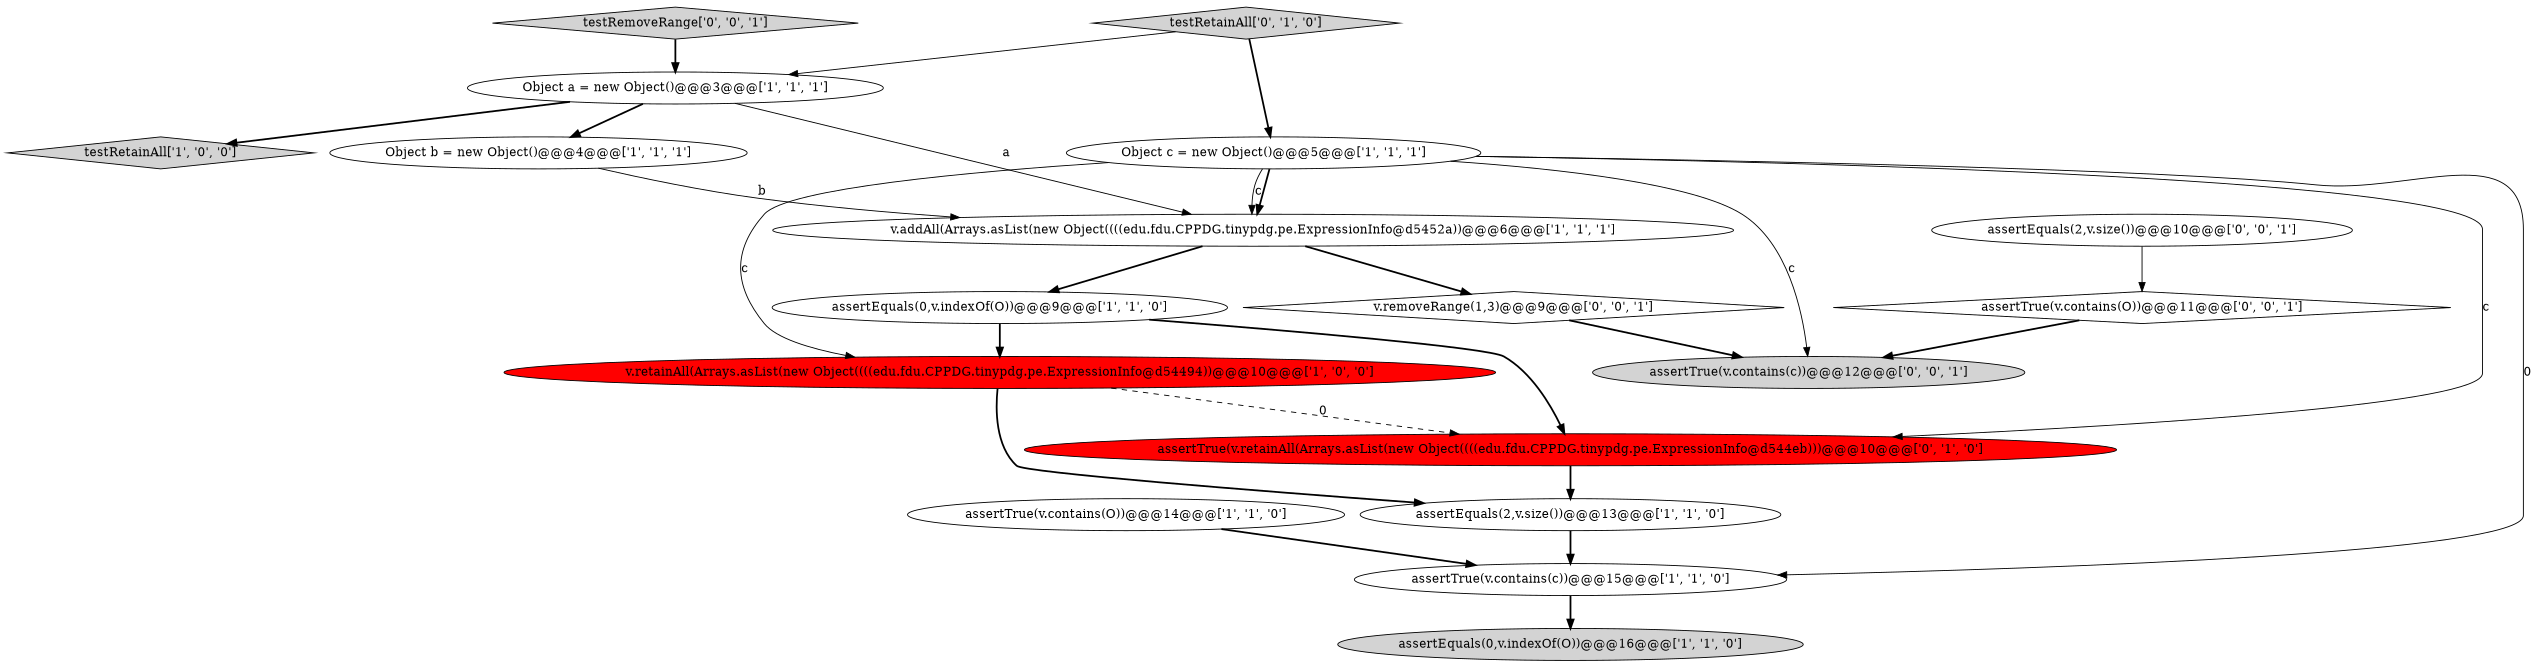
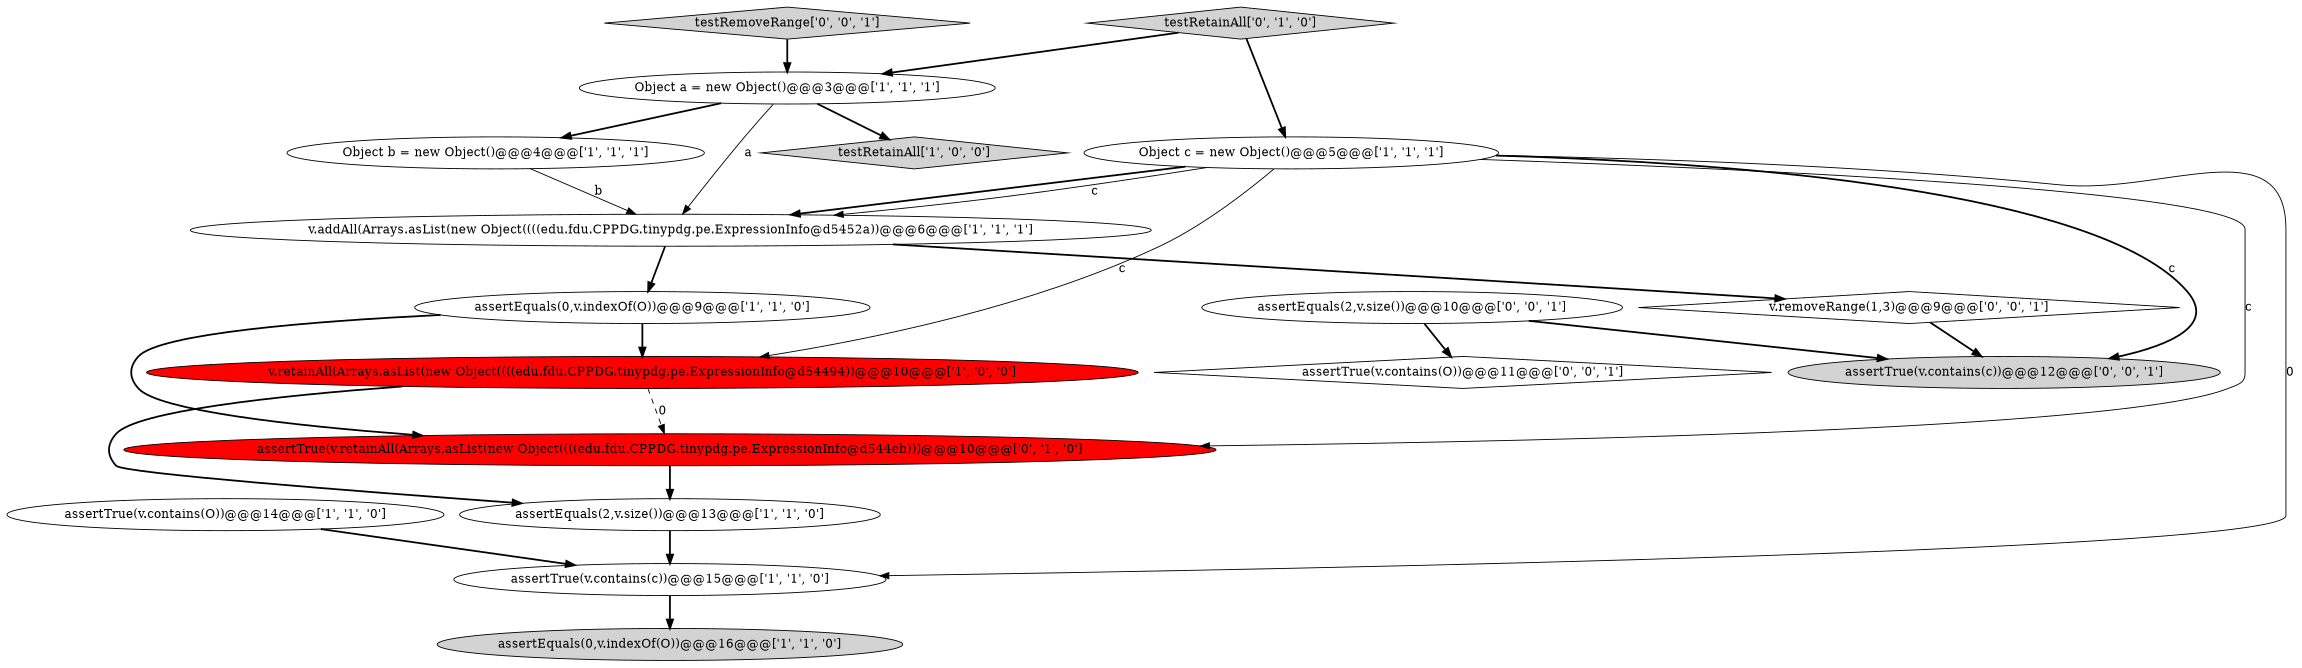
  digraph {
    node [fillcolor=white shape=ellipse style=filled]
    edge [style=bold]
    n1 [label="assertTrue(v.contains(O))@@@14@@@['1', '1', '0']"]
    n2 [label="assertTrue(v.contains(c))@@@15@@@['1', '1', '0']"]
    n3 [fillcolor=lightgray label="assertEquals(0,v.indexOf(O))@@@16@@@['1', '1', '0']"]
    n4 [fillcolor=red label="v.retainAll(Arrays.asList(new Object((((edu.fdu.CPPDG.tinypdg.pe.ExpressionInfo@d54494))@@@10@@@['1', '0', '0']"]
    n5 [fillcolor=red label="assertTrue(v.retainAll(Arrays.asList(new Object((((edu.fdu.CPPDG.tinypdg.pe.ExpressionInfo@d544eb)))@@@10@@@['0', '1', '0']"]
    n6 [label="assertEquals(2,v.size())@@@13@@@['1', '1', '0']"]
    n7 [label="Object c = new Object()@@@5@@@['1', '1', '1']"]
    n8 [label="v.addAll(Arrays.asList(new Object((((edu.fdu.CPPDG.tinypdg.pe.ExpressionInfo@d5452a))@@@6@@@['1', '1', '1']"]
    n9 [fillcolor=lightgray label="assertTrue(v.contains(c))@@@12@@@['0', '0', '1']"]
    n10 [label="assertEquals(0,v.indexOf(O))@@@9@@@['1', '1', '0']"]
    n11 [label="v.removeRange(1,3)@@@9@@@['0', '0', '1']" shape=diamond]
    n12 [fillcolor=lightgray label="testRetainAll['0', '1', '0']" shape=diamond]
    n13 [label="Object a = new Object()@@@3@@@['1', '1', '1']"]
    n14 [label="Object b = new Object()@@@4@@@['1', '1', '1']"]
    n15 [fillcolor=lightgray label="testRetainAll['1', '0', '0']" shape=diamond]
    n16 [label="assertEquals(2,v.size())@@@10@@@['0', '0', '1']"]
    n17 [label="assertTrue(v.contains(O))@@@11@@@['0', '0', '1']" shape=diamond]
    n18 [fillcolor=lightgray label="testRemoveRange['0', '0', '1']" shape=diamond]
    n1 -> n2
    n2 -> n3
    n4 -> n5 [label=0 style=dashed]
    n4 -> n6
    n5 -> n6
    n6 -> n2
    n7 -> n2 [label=0 style=solid]
    n7 -> n4 [label=c style=solid]
    n7 -> n5 [label=c style=solid]
    n7 -> n8
    n7 -> n8 [label=c style=solid]
-   n7 -> n9 [label=c style=solid]
+   n7 -> n9 [label=c]
    n8 -> n10
    n8 -> n11
    n10 -> n4
    n10 -> n5
    n11 -> n9
    n12 -> n7
-   n12 -> n13 [style=solid]
+   n12 -> n13
    n13 -> n8 [label=a style=solid]
    n13 -> n14
    n13 -> n15
    n14 -> n8 [label=b style=solid]
-   n16 -> n17 [style=solid]
-   n17 -> n9
+   n16 -> n17
+   n16 -> n9
    n18 -> n13
  }
